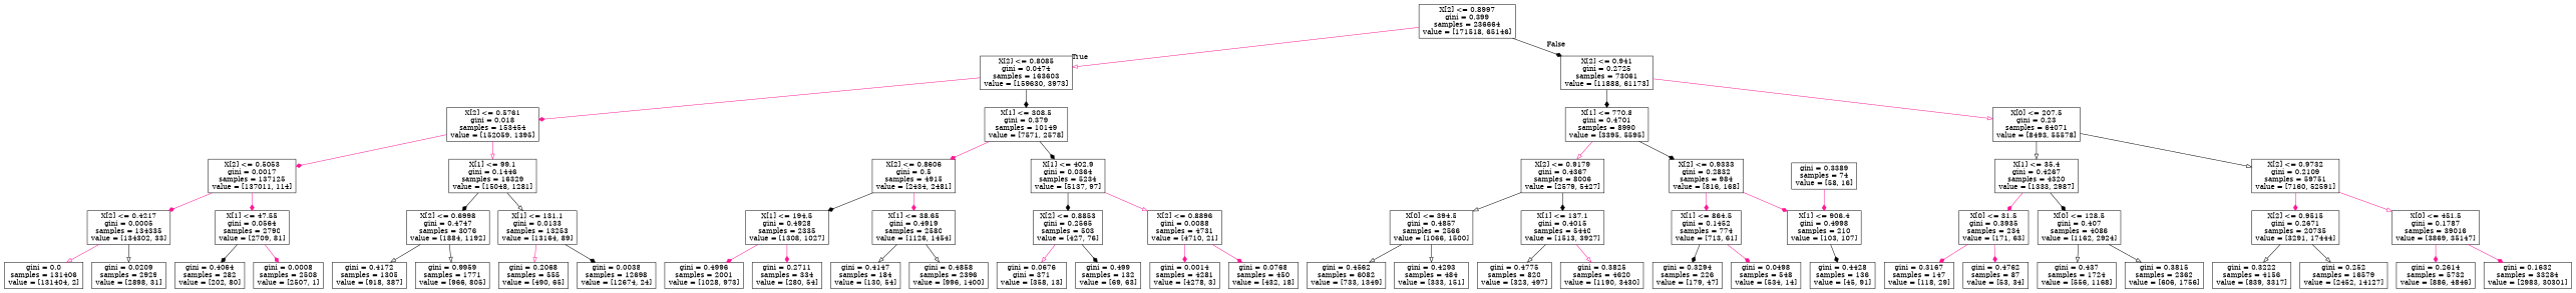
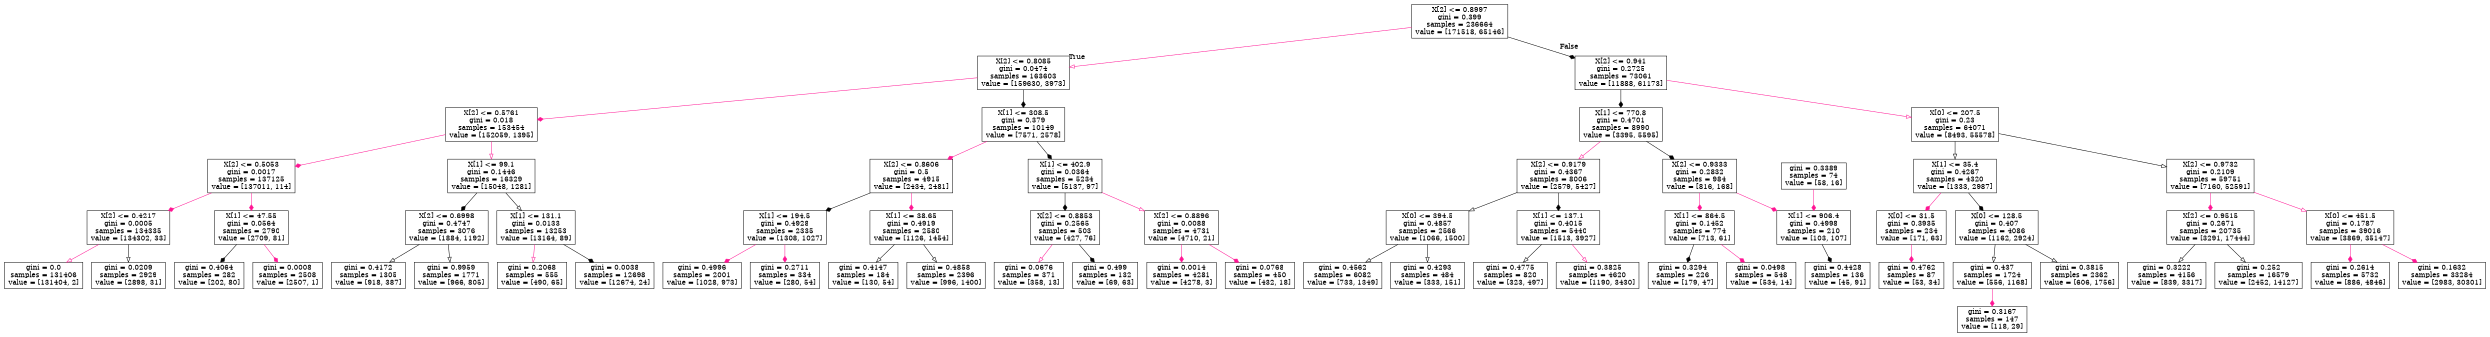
  digraph {
    node [shape=box]
    edge [arrowhead=diamond color=deeppink]
    n1 [label="X[2] <= 0.8997\ngini = 0.399\nsamples = 236664\nvalue = [171518, 65146]"]
    n2 [label="X[2] <= 0.8085\ngini = 0.0474\nsamples = 163603\nvalue = [159630, 3973]"]
    n3 [label="X[2] <= 0.941\ngini = 0.2725\nsamples = 73061\nvalue = [11888, 61173]"]
    n4 [label="X[2] <= 0.5761\ngini = 0.018\nsamples = 153454\nvalue = [152059, 1395]"]
    n5 [label="X[1] <= 308.5\ngini = 0.379\nsamples = 10149\nvalue = [7571, 2578]"]
    n6 [label="X[1] <= 770.8\ngini = 0.4701\nsamples = 8990\nvalue = [3395, 5595]"]
    n7 [label="X[0] <= 207.5\ngini = 0.23\nsamples = 64071\nvalue = [8493, 55578]"]
    n8 [label="X[2] <= 0.5053\ngini = 0.0017\nsamples = 137125\nvalue = [137011, 114]"]
    n9 [label="X[1] <= 99.1\ngini = 0.1446\nsamples = 16329\nvalue = [15048, 1281]"]
    n10 [label="X[2] <= 0.8606\ngini = 0.5\nsamples = 4915\nvalue = [2434, 2481]"]
    n11 [label="X[1] <= 402.9\ngini = 0.0364\nsamples = 5234\nvalue = [5137, 97]"]
    n12 [label="X[2] <= 0.4217\ngini = 0.0005\nsamples = 134335\nvalue = [134302, 33]"]
    n13 [label="X[1] <= 47.55\ngini = 0.0564\nsamples = 2790\nvalue = [2709, 81]"]
    n14 [label="X[2] <= 0.6998\ngini = 0.4747\nsamples = 3076\nvalue = [1884, 1192]"]
    n15 [label="X[1] <= 131.1\ngini = 0.0133\nsamples = 13253\nvalue = [13164, 89]"]
    n16 [label="gini = 0.0\nsamples = 131406\nvalue = [131404, 2]"]
    n17 [label="gini = 0.0209\nsamples = 2929\nvalue = [2898, 31]"]
    n18 [label="gini = 0.4064\nsamples = 282\nvalue = [202, 80]"]
    n19 [label="gini = 0.0008\nsamples = 2508\nvalue = [2507, 1]"]
    n20 [label="gini = 0.4172\nsamples = 1305\nvalue = [918, 387]"]
    n21 [label="gini = 0.9959\nsamples = 1771\nvalue = [966, 805]"]
    n22 [label="gini = 0.2068\nsamples = 555\nvalue = [490, 65]"]
    n23 [label="gini = 0.0038\nsamples = 12698\nvalue = [12674, 24]"]
    n24 [label="X[1] <= 194.5\ngini = 0.4928\nsamples = 2335\nvalue = [1308, 1027]"]
    n25 [label="X[1] <= 38.65\ngini = 0.4919\nsamples = 2580\nvalue = [1126, 1454]"]
    n26 [label="X[2] <= 0.8853\ngini = 0.2565\nsamples = 503\nvalue = [427, 76]"]
    n27 [label="X[2] <= 0.8896\ngini = 0.0088\nsamples = 4731\nvalue = [4710, 21]"]
    n28 [label="gini = 0.4996\nsamples = 2001\nvalue = [1028, 973]"]
    n29 [label="gini = 0.2711\nsamples = 334\nvalue = [280, 54]"]
    n30 [label="gini = 0.4147\nsamples = 184\nvalue = [130, 54]"]
    n31 [label="gini = 0.4858\nsamples = 2396\nvalue = [996, 1400]"]
-   n32 [label="gini = 0.0676\ngini = 371\nvalue = [358, 13]"]
+   n32 [label="gini = 0.0676\nsamples = 371\nvalue = [358, 13]"]
    n33 [label="gini = 0.499\nsamples = 132\nvalue = [69, 63]"]
    n34 [label="gini = 0.0014\nsamples = 4281\nvalue = [4278, 3]"]
    n35 [label="gini = 0.0768\nsamples = 450\nvalue = [432, 18]"]
    n36 [label="X[2] <= 0.9179\ngini = 0.4367\nsamples = 8006\nvalue = [2579, 5427]"]
    n37 [label="X[2] <= 0.9333\ngini = 0.2832\nsamples = 984\nvalue = [816, 168]"]
    n38 [label="X[1] <= 35.4\ngini = 0.4267\nsamples = 4320\nvalue = [1333, 2987]"]
    n39 [label="X[2] <= 0.9732\ngini = 0.2109\nsamples = 59751\nvalue = [7160, 52591]"]
    n40 [label="X[0] <= 394.5\ngini = 0.4857\nsamples = 2566\nvalue = [1066, 1500]"]
    n41 [label="X[1] <= 137.1\ngini = 0.4015\nsamples = 5440\nvalue = [1513, 3927]"]
    n42 [label="X[1] <= 864.5\ngini = 0.1452\nsamples = 774\nvalue = [713, 61]"]
    n43 [label="X[1] <= 906.4\ngini = 0.4998\nsamples = 210\nvalue = [103, 107]"]
    n44 [label="gini = 0.4562\nsamples = 6082\nvalue = [733, 1349]"]
    n45 [label="gini = 0.4293\nsamples = 484\nvalue = [333, 151]"]
    n46 [label="gini = 0.4775\nsamples = 820\nvalue = [323, 497]"]
    n47 [label="gini = 0.3825\nsamples = 4620\nvalue = [1190, 3430]"]
    n48 [label="gini = 0.3294\nsamples = 226\nvalue = [179, 47]"]
    n49 [label="gini = 0.0498\nsamples = 548\nvalue = [534, 14]"]
    n50 [label="gini = 0.4428\nsamples = 136\nvalue = [45, 91]"]
    n51 [label="gini = 0.3389\nsamples = 74\nvalue = [58, 16]"]
    n52 [label="X[0] <= 31.5\ngini = 0.3935\nsamples = 234\nvalue = [171, 63]"]
    n53 [label="X[0] <= 128.5\ngini = 0.407\nsamples = 4086\nvalue = [1162, 2924]"]
    n54 [label="X[2] <= 0.9515\ngini = 0.2671\nsamples = 20735\nvalue = [3291, 17444]"]
    n55 [label="X[0] <= 451.5\ngini = 0.1787\nsamples = 39016\nvalue = [3869, 35147]"]
    n56 [label="gini = 0.3167\nsamples = 147\nvalue = [118, 29]"]
    n57 [label="gini = 0.4762\nsamples = 87\nvalue = [53, 34]"]
    n58 [label="gini = 0.437\nsamples = 1724\nvalue = [556, 1168]"]
    n59 [label="gini = 0.3815\nsamples = 2362\nvalue = [606, 1756]"]
    n60 [label="gini = 0.3222\nsamples = 4156\nvalue = [839, 3317]"]
    n61 [label="gini = 0.252\nsamples = 16579\nvalue = [2452, 14127]"]
    n62 [label="gini = 0.2614\nsamples = 5732\nvalue = [886, 4846]"]
    n63 [label="gini = 0.1632\nsamples = 33284\nvalue = [2983, 30301]"]
    n1 -> n2 [arrowhead=onormal headlabel=True labelangle=45 labeldistance=2.5]
    n1 -> n3 [color=black headlabel=False labelangle=-45 labeldistance=2.5]
    n2 -> n4
    n2 -> n5 [color=black]
    n3 -> n6 [color=black]
    n3 -> n7 [arrowhead=onormal]
    n4 -> n8
    n4 -> n9 [arrowhead=onormal]
    n5 -> n10
    n5 -> n11 [color=black]
    n6 -> n36 [arrowhead=onormal]
    n6 -> n37 [color=black]
    n7 -> n38 [arrowhead=onormal color=black]
    n7 -> n39 [arrowhead=onormal color=black]
    n8 -> n12
    n8 -> n13
    n9 -> n14 [color=black]
    n9 -> n15 [arrowhead=onormal color=black]
    n10 -> n24 [color=black]
    n10 -> n25
    n11 -> n26 [color=black]
    n11 -> n27 [arrowhead=onormal]
    n12 -> n16 [arrowhead=onormal]
    n12 -> n17 [arrowhead=onormal color=black]
    n13 -> n18 [color=black]
    n13 -> n19
    n14 -> n20 [arrowhead=onormal color=black]
    n14 -> n21 [arrowhead=onormal color=black]
    n15 -> n22 [arrowhead=onormal]
    n15 -> n23 [color=black]
    n24 -> n28
    n24 -> n29
    n25 -> n30 [arrowhead=onormal color=black]
    n25 -> n31 [arrowhead=onormal color=black]
    n26 -> n32 [arrowhead=onormal]
    n26 -> n33 [color=black]
    n27 -> n34
    n27 -> n35
    n36 -> n40 [arrowhead=onormal color=black]
    n36 -> n41 [color=black]
    n37 -> n42
    n37 -> n43
    n38 -> n52
    n38 -> n53 [color=black]
    n39 -> n54
    n39 -> n55 [arrowhead=onormal]
    n40 -> n44 [arrowhead=onormal color=black]
    n40 -> n45 [arrowhead=onormal color=black]
    n41 -> n46 [arrowhead=onormal color=black]
    n41 -> n47 [arrowhead=onormal]
    n42 -> n48 [color=black]
    n42 -> n49
    n43 -> n50 [color=black]
    n51 -> n43
-   n52 -> n56
+   n58 -> n56
    n52 -> n57
    n53 -> n58 [arrowhead=onormal color=black]
    n53 -> n59 [arrowhead=onormal color=black]
    n54 -> n60 [arrowhead=onormal color=black]
    n54 -> n61 [arrowhead=onormal color=black]
    n55 -> n62
    n55 -> n63
  }
